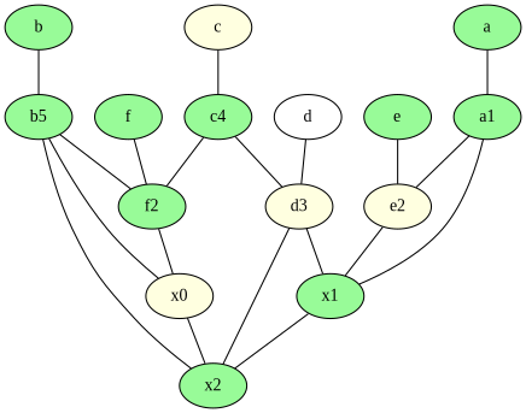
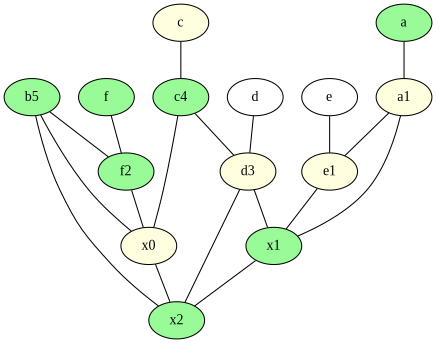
  graph {
    fontname="Liberation Serif"
    node [fillcolor=palegreen fontname="Liberation Serif" labelfontsize=50 style=filled]
    edge [fontname="Liberation Serif"]
-   e
-   e1 [fillcolor=lightyellow label=e2]
+   e [fillcolor=white]
+   e1 [fillcolor=lightyellow]
    x1
    n4 [label=f2]
    f
    x0 [fillcolor=lightyellow]
    x2
    n8 [label=b5]
-   b
-   a1
+   a1 [fillcolor=lightyellow]
    c [fillcolor=lightyellow]
    n12 [label=c4]
    n13 [fillcolor=lightyellow label=d3]
    d [fillcolor=white]
    a
    e -- e1
    e1 -- x1
    x1 -- x2
    n4 -- x0
    f -- n4
    x0 -- x2
    n8 -- n4
    n8 -- x0
    n8 -- x2
-   b -- n8
    a1 -- e1
    a1 -- x1
    c -- n12
-   n12 -- n4
+   n12 -- x0
    n12 -- n13
    n13 -- x1
    n13 -- x2
    d -- n13
    a -- a1
  }
